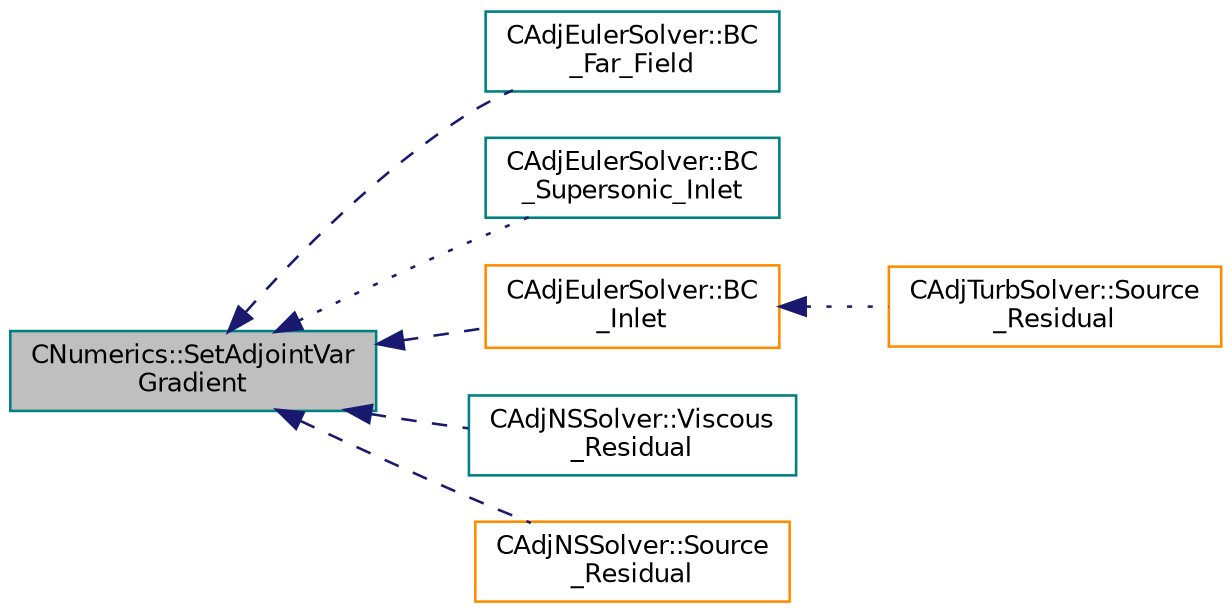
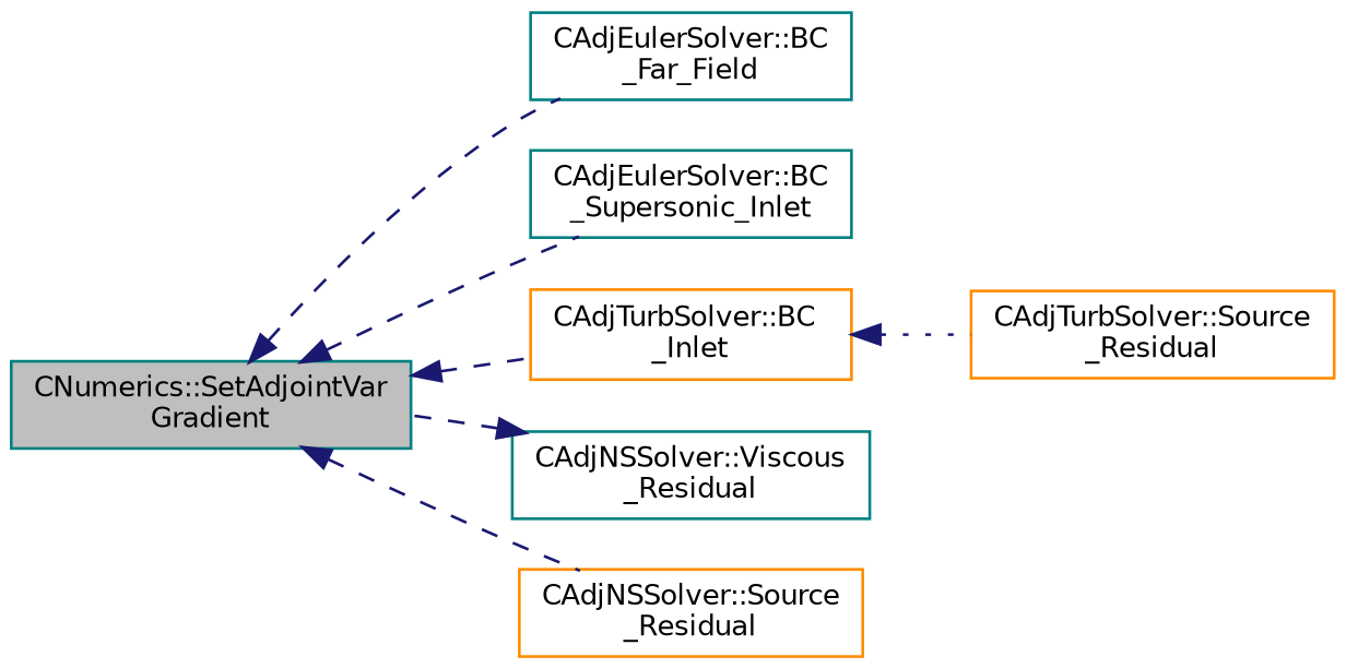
  digraph {
    rankdir=LR
    node [color=teal fillcolor=white fontname=Helvetica fontsize=10 shape=record style=filled]
    edge [color=midnightblue dir=back fontname=Helvetica fontsize=10 labelfontname=Helvetica labelfontsize=10 style=dashed]
    n1 [fillcolor=grey75 fontcolor=black height=0.2 label="CNumerics::SetAdjointVar\lGradient" width=0.4]
    n2 [height=0.2 label="CAdjEulerSolver::BC\l_Far_Field" width=0.4]
    n3 [height=0.2 label="CAdjEulerSolver::BC\l_Supersonic_Inlet" width=0.4]
-   n4 [color=darkorange height=0.2 label="CAdjEulerSolver::BC\l_Inlet" width=0.4]
+   n4 [color=darkorange height=0.2 label="CAdjTurbSolver::BC\l_Inlet" width=0.4]
    n5 [height=0.2 label="CAdjNSSolver::Viscous\l_Residual" width=0.4]
    n6 [color=darkorange height=0.2 label="CAdjNSSolver::Source\l_Residual" width=0.4]
    n7 [color=darkorange height=0.2 label="CAdjTurbSolver::Source\l_Residual" width=0.4]
    n1 -> n2
-   n1 -> n3 [style=dotted]
+   n1 -> n3
    n1 -> n4
-   n1 -> n5
+   n5 -> n1
    n1 -> n6
    n4 -> n7 [style=dotted]
  }
